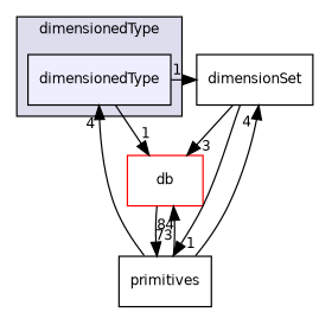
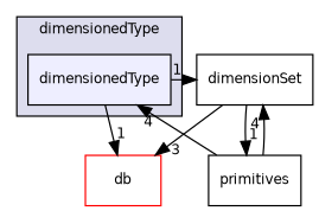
  digraph {
    compound=true
    node [fontname=Helvetica fontsize=10 shape=box]
    edge [headlabel=1 labeldistance=1.5 labelfontname=Helvetica labelfontsize=10]
    n1 [fillcolor="#eeeeff" label=dimensionedType pencolor=black style=filled]
    n2 [label=dimensionSet]
    n3 [color=red label=db]
    n4 [color=black label=primitives]
    subgraph cluster_1 {
      bgcolor="#ddddee"
      fontname=Helvetica
      fontsize=10
      label=dimensionedType
      pencolor=black
      n1
    }
    n1 -> n2
    n1 -> n3
    n2 -> n3 [headlabel=3]
    n2 -> n4
-   n3 -> n4 [headlabel=73]
    n4 -> n1 [headlabel=4]
    n4 -> n2 [headlabel=4]
-   n4 -> n3 [headlabel=84]
  }
